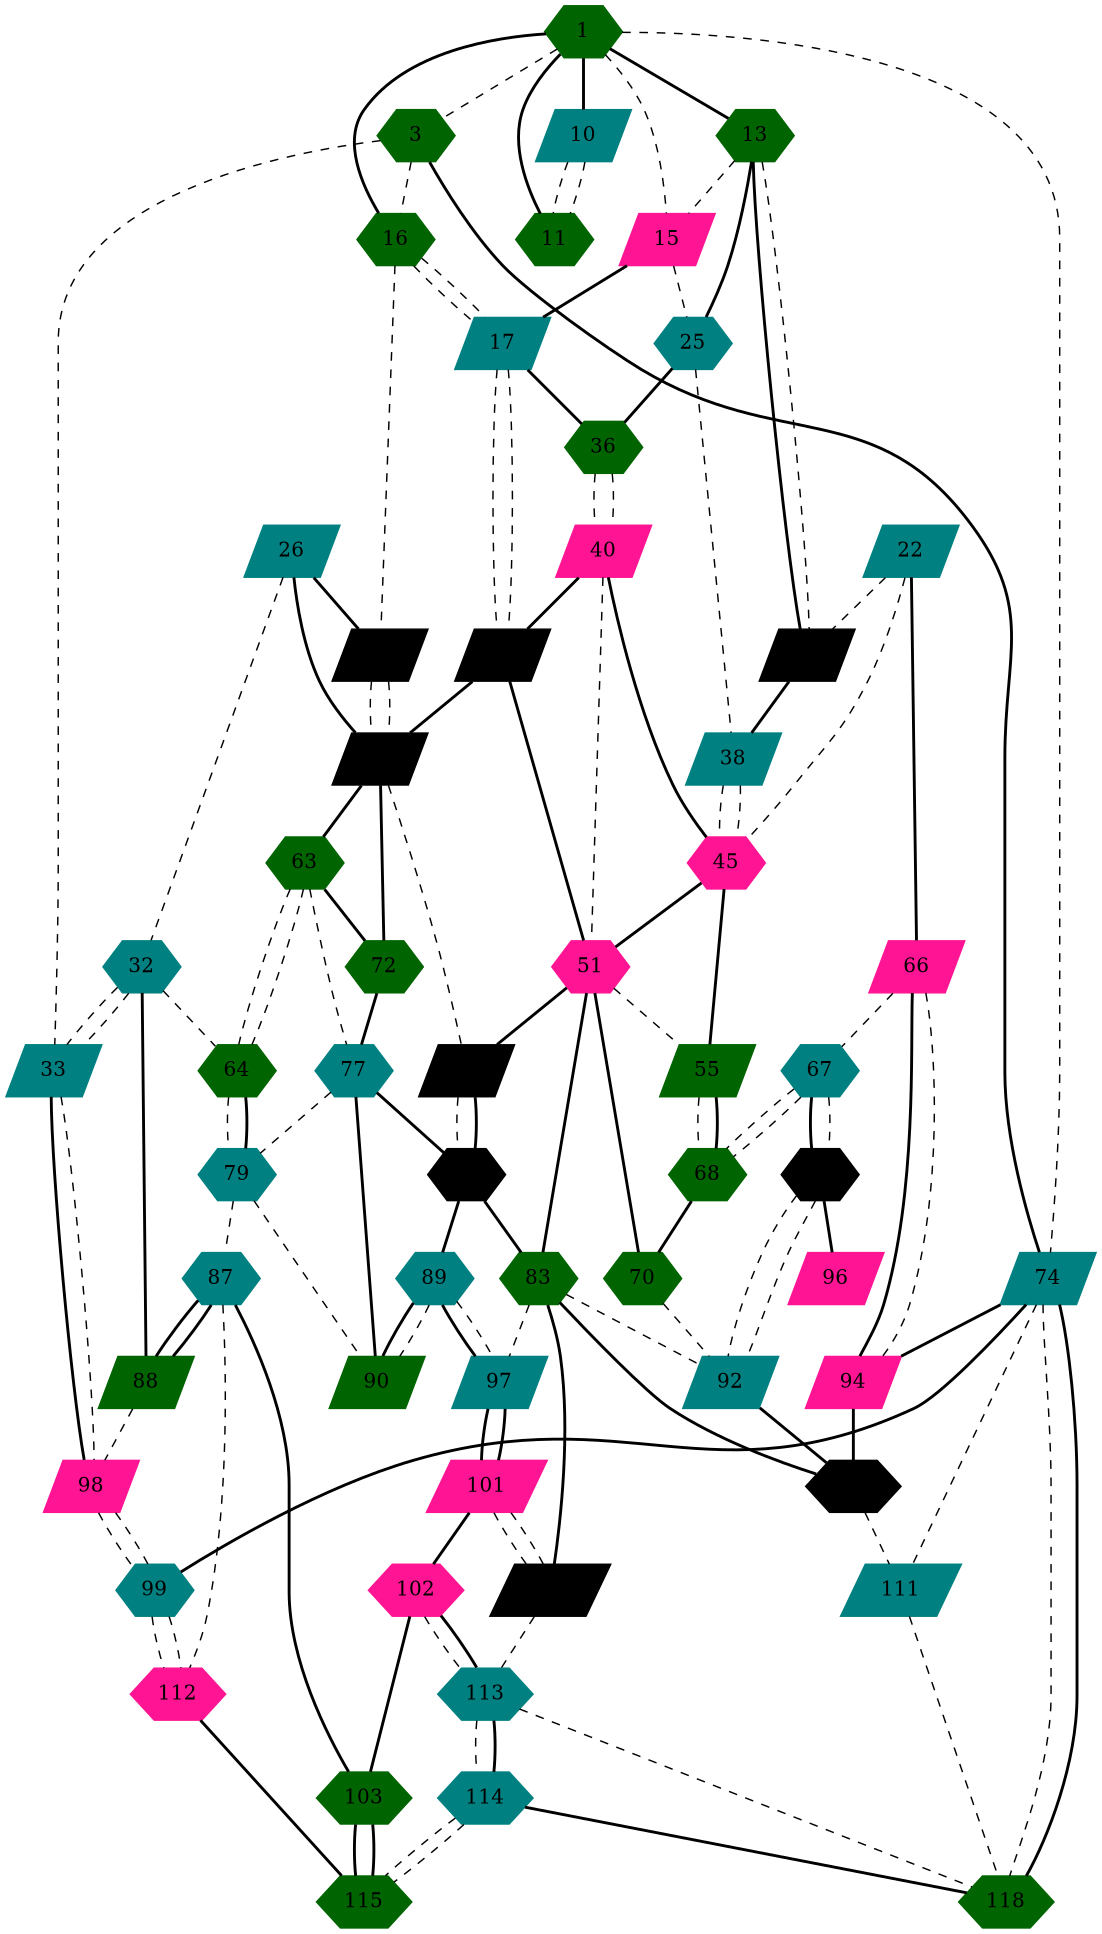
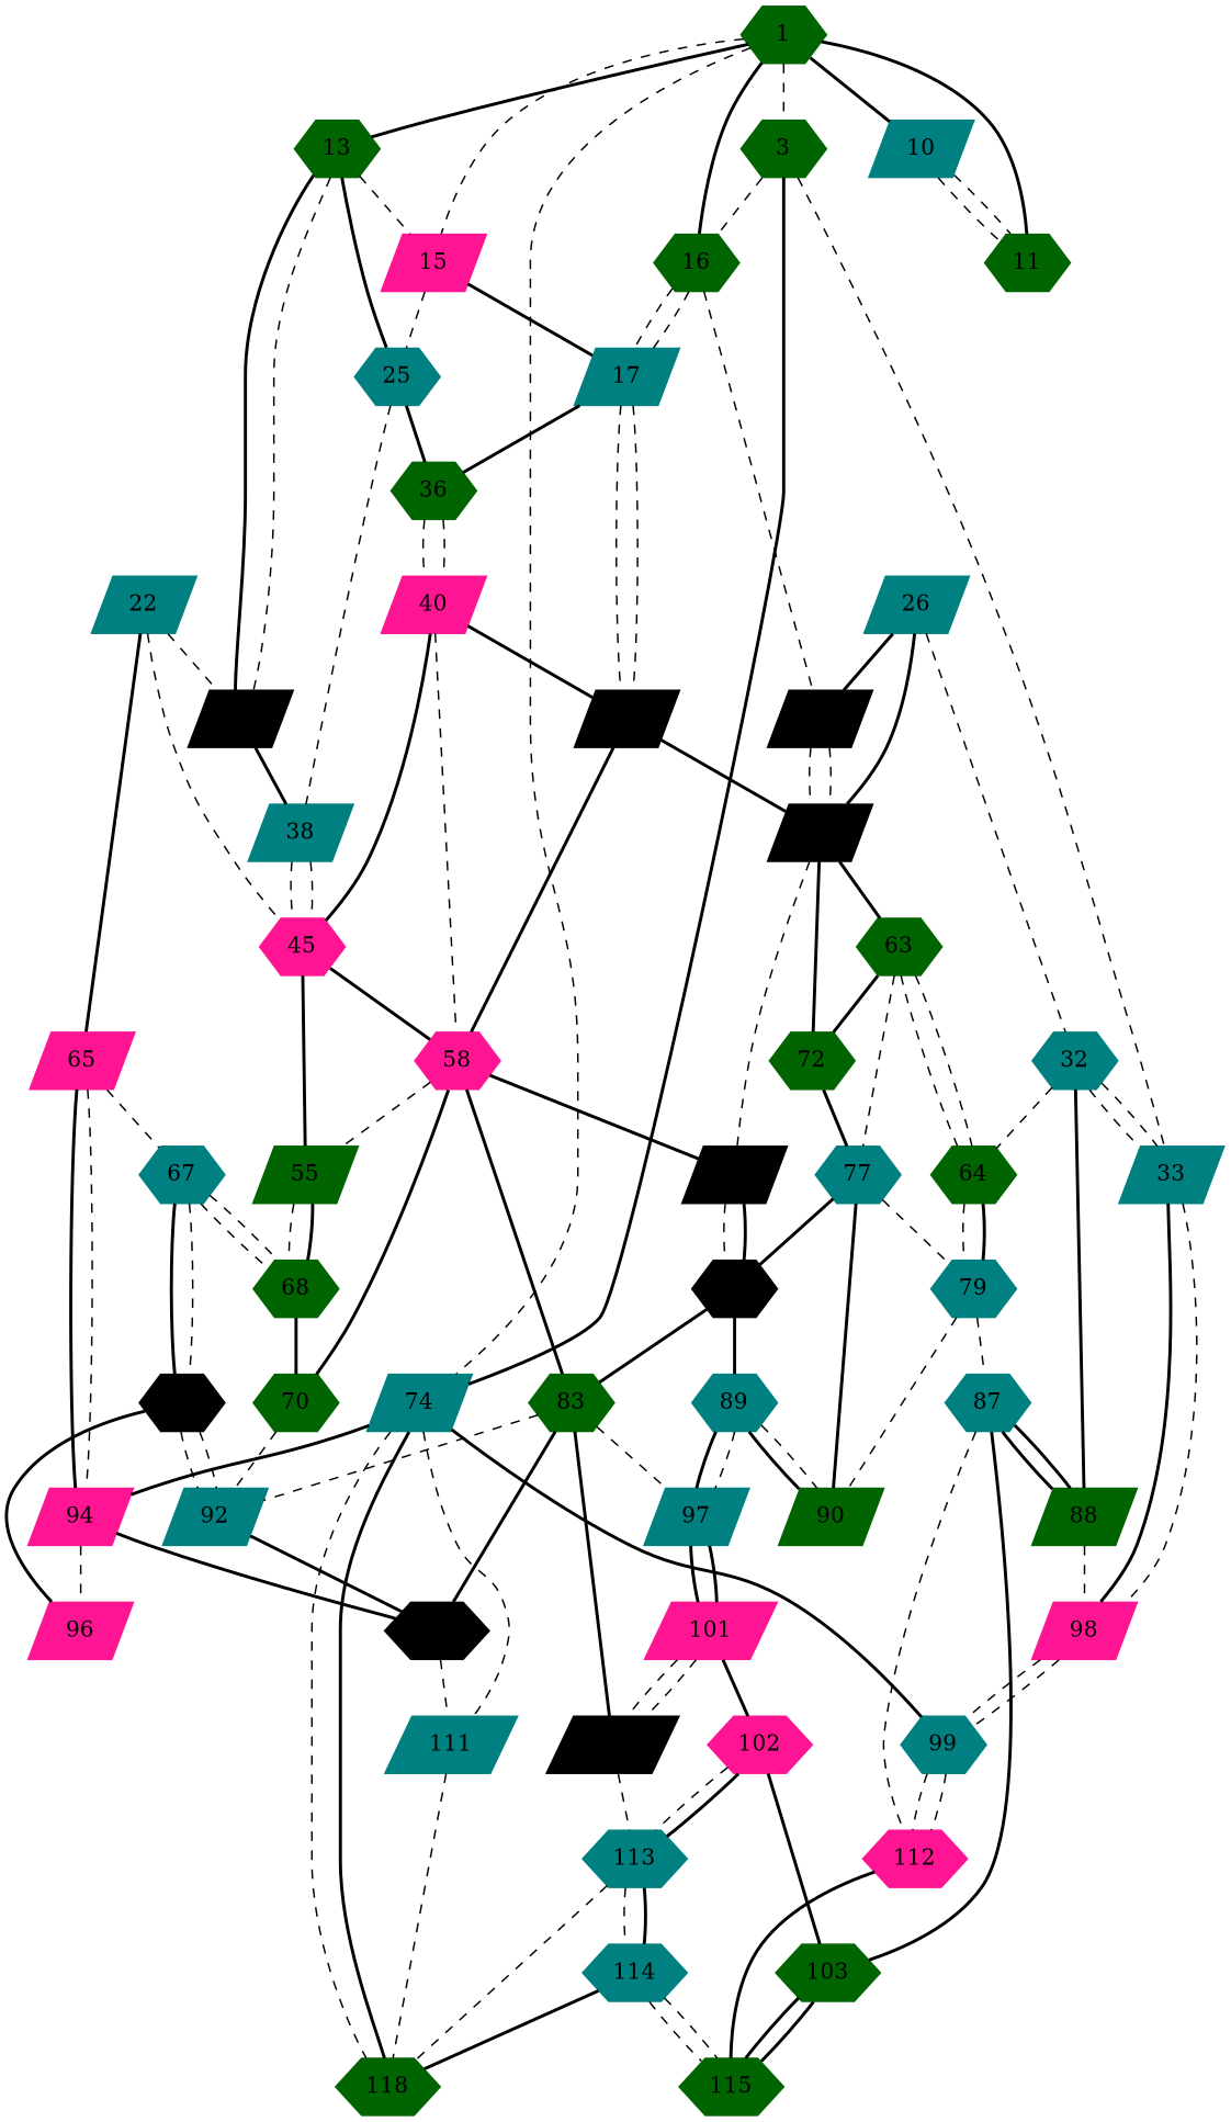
  graph {
    fontname="DejaVu Serif"
    node [color=teal fontname="DejaVu Serif" shape=hexagon style=filled]
    edge [fontname="DejaVu Serif" style=dashed]
    1 [color=darkgreen super="+2+6"]
    3 [color=darkgreen super="+4"]
    10 [shape=parallelogram]
    11 [color=darkgreen super="+39"]
    13 [color=darkgreen super="+14"]
    15 [color=deeppink shape=parallelogram super="+19"]
    16 [color=darkgreen super="+29"]
    74 [shape=parallelogram super="+100+75"]
    33 [shape=parallelogram]
    24 [color=black shape=parallelogram super="+37"]
    25 [super="+35"]
    17 [shape=parallelogram super="+18"]
    28 [color=black shape=parallelogram]
    94 [color=deeppink shape=parallelogram super="+95"]
    99
    111 [shape=parallelogram super="+117"]
    118 [color=darkgreen super="+119"]
    98 [color=deeppink shape=parallelogram]
    38 [shape=parallelogram]
    36 [color=darkgreen]
    42 [color=black shape=parallelogram super="+43"]
    44 [color=black shape=parallelogram super="+47"]
    40 [color=deeppink shape=parallelogram super="+41"]
-   51 [color=deeppink super="+53"]
+   51 [color=deeppink super="+53" label=58]
    22 [shape=parallelogram super="+57+23"]
    45 [color=deeppink super="+50+46"]
-   66 [color=deeppink shape=parallelogram]
+   66 [color=deeppink shape=parallelogram label=65]
    55 [color=darkgreen shape=parallelogram super="+56"]
    67
    26 [shape=parallelogram super="+27+31"]
    32 [super="+65"]
    64 [color=darkgreen]
    88 [color=darkgreen shape=parallelogram]
    61 [color=black shape=parallelogram]
    63 [color=darkgreen super="+73"]
    72 [color=darkgreen]
    79 [super="+86"]
    70 [color=darkgreen]
    83 [color=darkgreen super="+84"]
    81 [color=black super="+82"]
    77 [super="+80+78"]
    68 [color=darkgreen]
    92 [shape=parallelogram super="+93"]
    97 [shape=parallelogram]
    106 [color=black super="+107"]
    110 [color=black shape=parallelogram]
    89
    90 [color=darkgreen shape=parallelogram]
    87 [super="+104"]
    91 [color=black]
    96 [color=deeppink shape=parallelogram]
    112 [color=deeppink]
    103 [color=darkgreen]
    101 [color=deeppink shape=parallelogram]
    113 [super="+116"]
    115 [color=darkgreen]
    102 [color=deeppink]
    114
    1 -- 3 [weight=2]
    1 -- 10 [style=bold weight=2]
    1 -- 11 [style=bold]
    1 -- 13 [style=bold]
    1 -- 15
    1 -- 16 [style=bold]
    1 -- 74
    3 -- 16
    3 -- 74 [style=bold]
    3 -- 33
    10 -- 11
    10 -- 11
    13 -- 15
    13 -- 24 [style=bold]
    13 -- 24
    13 -- 25 [style=bold]
    15 -- 25
    15 -- 17 [style=bold]
    16 -- 17
    16 -- 17
    16 -- 28
    74 -- 94 [style=bold]
    74 -- 99 [style=bold]
    74 -- 111
    74 -- 118 [weight=2]
    74 -- 118 [style=bold]
    33 -- 98 [style=bold]
    33 -- 98
    24 -- 38 [style=bold]
    25 -- 38
    25 -- 36 [style=bold]
    17 -- 36 [style=bold]
    17 -- 42
    17 -- 42
    28 -- 44
    28 -- 44
    94 -- 106 [style=bold]
+   94 -- 96 [weight=2]
    99 -- 112
    99 -- 112
    111 -- 118
    98 -- 99
    98 -- 99
    38 -- 45
    38 -- 45
    36 -- 40
    36 -- 40
    42 -- 44 [style=bold]
    42 -- 51 [style=bold]
    44 -- 61
    44 -- 63 [style=bold]
    44 -- 72 [style=bold]
    40 -- 42 [style=bold]
    40 -- 51
    40 -- 45 [style=bold]
    51 -- 55
    51 -- 61 [style=bold]
    51 -- 70 [style=bold]
    51 -- 83 [style=bold]
    22 -- 24 [weight=2]
    22 -- 45 [weight=2]
    22 -- 66 [style=bold]
    45 -- 51 [style=bold]
    45 -- 55 [style=bold weight=2]
    66 -- 94 [style=bold]
    66 -- 94
    66 -- 67
    55 -- 68
    55 -- 68 [style=bold]
    67 -- 68
    67 -- 68
    67 -- 91 [style=bold]
    67 -- 91
    26 -- 28 [style=bold]
    26 -- 44 [style=bold]
    26 -- 32
    32 -- 33
    32 -- 33
    32 -- 64
    32 -- 88 [style=bold]
    64 -- 79
    64 -- 79 [style=bold]
    88 -- 98
    61 -- 81
    61 -- 81 [style=bold]
    63 -- 64
    63 -- 64
    63 -- 72 [style=bold]
    63 -- 77
    72 -- 77 [style=bold]
    79 -- 90
    79 -- 87
    70 -- 92
    83 -- 92
    83 -- 97
    83 -- 106 [style=bold]
    83 -- 110 [style=bold]
    81 -- 83 [style=bold]
    81 -- 89 [style=bold]
    77 -- 79
    77 -- 81 [style=bold]
    77 -- 90 [style=bold]
    68 -- 70 [style=bold]
    92 -- 106 [style=bold]
    97 -- 101 [style=bold]
    97 -- 101 [style=bold]
    106 -- 111 [weight=2]
    110 -- 113
    89 -- 97 [style=bold]
    89 -- 97
    89 -- 90 [style=bold]
    89 -- 90
    87 -- 88 [style=bold]
    87 -- 88 [style=bold]
    87 -- 112
    87 -- 103 [style=bold]
    91 -- 92
    91 -- 92
    91 -- 96 [style=bold]
    112 -- 115 [style=bold]
    103 -- 115 [style=bold]
    103 -- 115 [style=bold]
    101 -- 110
    101 -- 110
    101 -- 102 [style=bold]
    113 -- 118
    113 -- 114
    113 -- 114 [style=bold]
    102 -- 103 [style=bold]
    102 -- 113
    102 -- 113 [style=bold]
    114 -- 118 [style=bold]
    114 -- 115
    114 -- 115
  }
